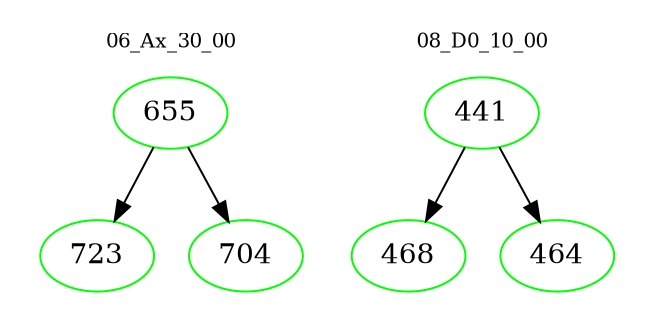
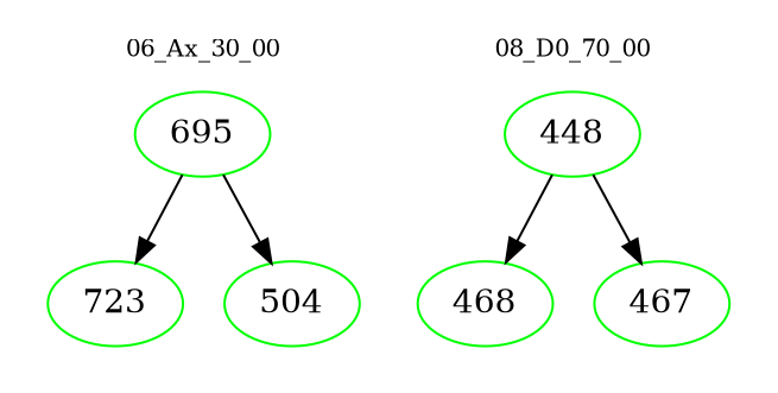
  digraph {
    node [color=green]
    edge [color=black]
-   n1 [label=655]
+   n1 [label=695]
    n2 [label=723]
-   n3 [label=704]
-   n4 [label=441]
+   n3 [label=504]
+   n4 [label=448]
    n5 [label=468]
-   n6 [label=464]
+   n6 [label=467]
    subgraph cluster_1 {
      color=white
      fontsize=10
      label="06_Ax_30_00"
      n1
      n2
      n3
    }
    subgraph cluster_2 {
      color=white
      fontsize=10
-     label="08_D0_10_00"
+     label="08_D0_70_00"
      n4
      n5
      n6
    }
    n1 -> n2
    n1 -> n3
    n4 -> n5
    n4 -> n6
  }
